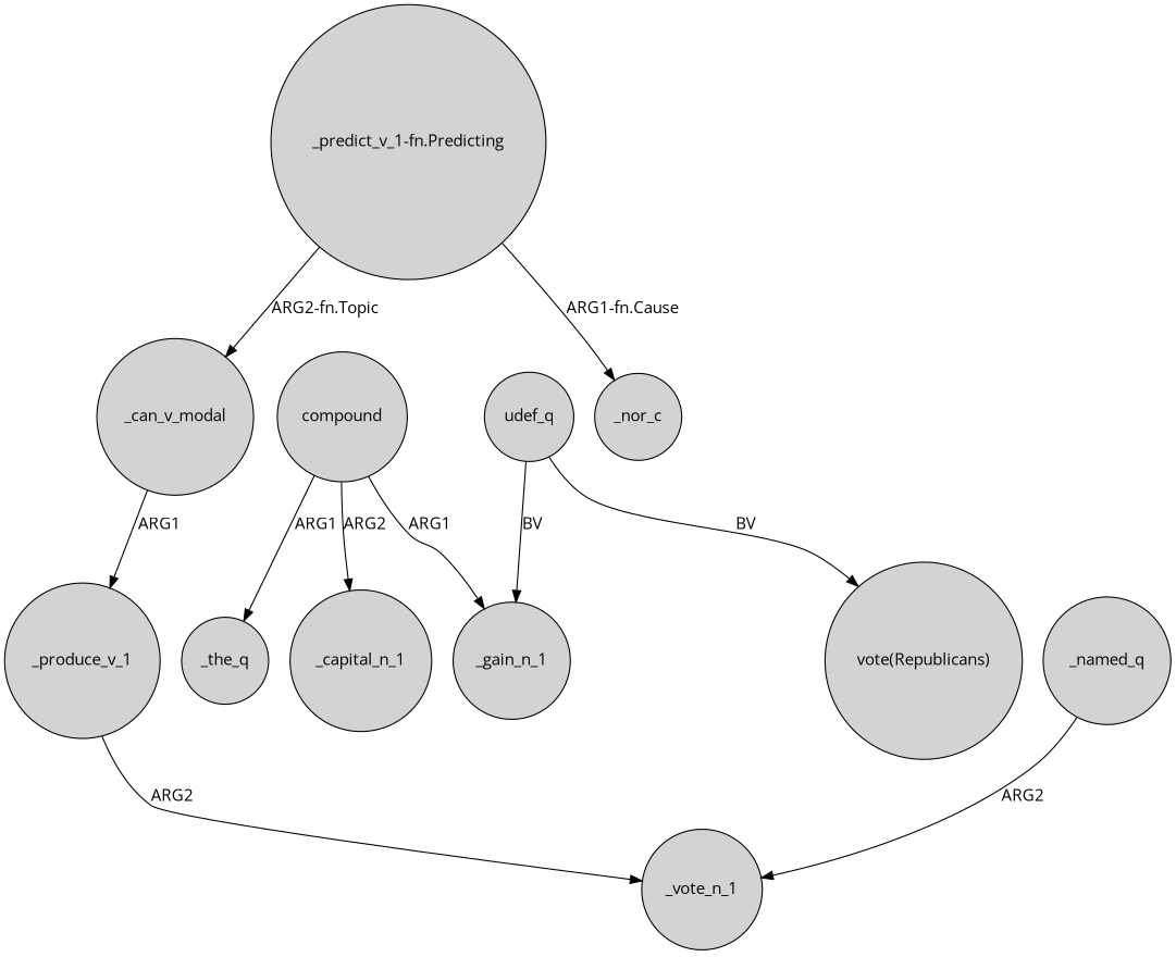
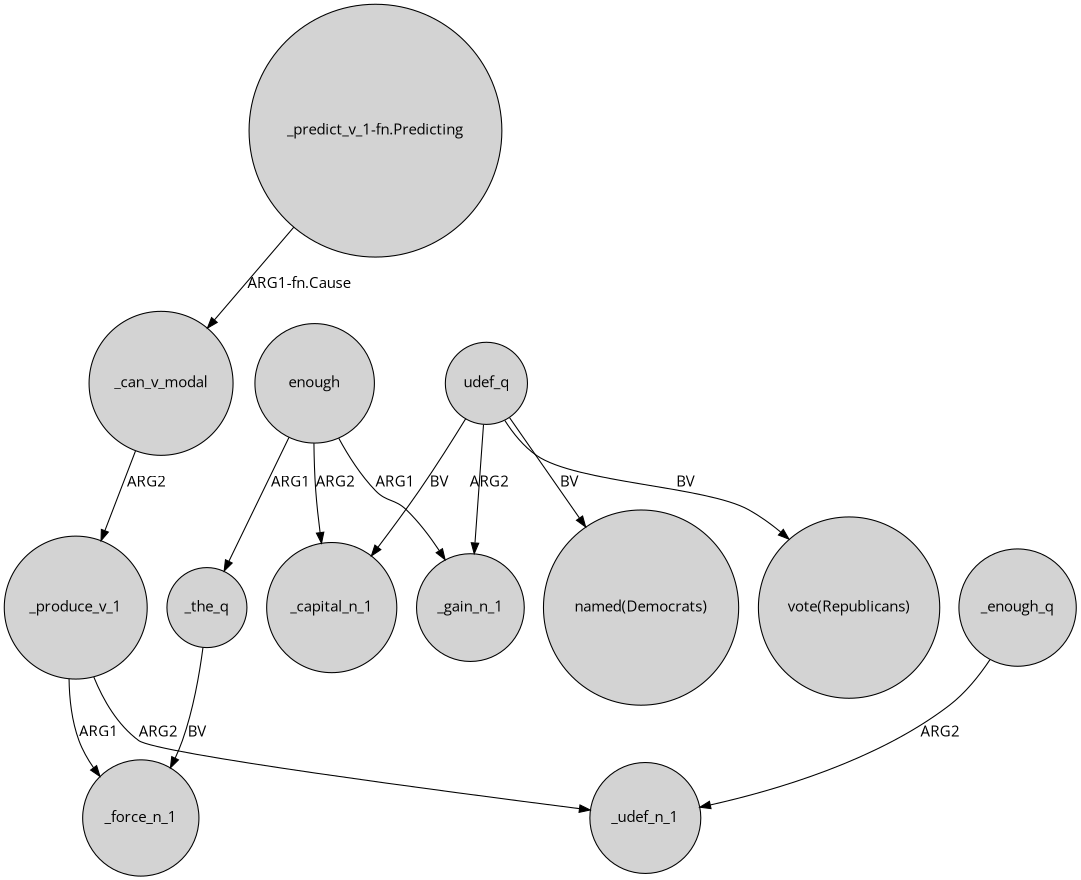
  digraph {
    fontname="Open Sans"
    node [fontname="Open Sans" shape=circle style=filled]
    edge [fontname="Open Sans"]
    "_predict_v_1-fn.Predicting"
    _can_v_modal
-   _nor_c
    _produce_v_1
-   _vote_n_1
+   _force_n_1
+   _vote_n_1 [label=_udef_n_1]
    udef_q
+   "named(Democrats)"
    _capital_n_1
    n10 [label="vote(Republicans)"]
    _gain_n_1
    _the_q
-   compound
-   _enough_q [label=_named_q]
-   "_predict_v_1-fn.Predicting" -> _can_v_modal [label="ARG2-fn.Topic"]
-   "_predict_v_1-fn.Predicting" -> _nor_c [label="ARG1-fn.Cause"]
-   _can_v_modal -> _produce_v_1 [label=ARG1]
+   compound [label=enough]
+   _enough_q
+   "_predict_v_1-fn.Predicting" -> _can_v_modal [label="ARG1-fn.Cause"]
+   _can_v_modal -> _produce_v_1 [label=ARG2]
+   _produce_v_1 -> _force_n_1 [label=ARG1]
    _produce_v_1 -> _vote_n_1 [label=ARG2]
+   udef_q -> "named(Democrats)" [label=BV]
+   udef_q -> _capital_n_1 [label=BV]
    udef_q -> n10 [label=BV]
-   udef_q -> _gain_n_1 [label=BV]
+   udef_q -> _gain_n_1 [label=ARG2]
+   _the_q -> _force_n_1 [label=BV]
    compound -> _capital_n_1 [label=ARG2]
    compound -> _gain_n_1 [label=ARG1]
    compound -> _the_q [label=ARG1]
    _enough_q -> _vote_n_1 [label=ARG2]
  }
